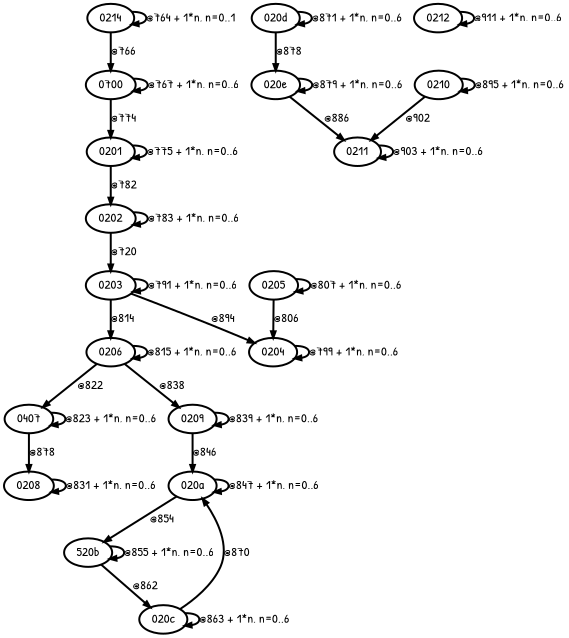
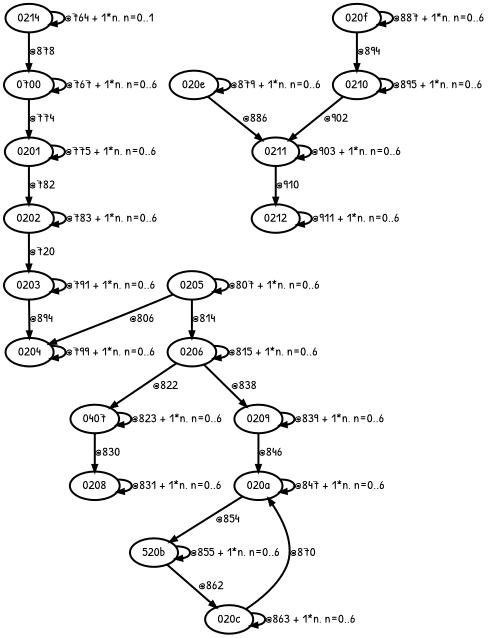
  digraph {
    fontname="Patrick Hand"
    node [fontname="Patrick Hand" fontsize=20 penwidth=3 shape=oval style=rounded]
    edge [arrowsize=1 color=black fontname="Patrick Hand" fontsize=20 penwidth=3 style=bold]
    0214
    n2 [label=0700]
    0201
    0202
    0203
    0204
    0205
    0206
    n9 [label=0407]
    0209
    0208
    "020a"
    n13 [label="520b"]
    "020c"
-   "020d"
    "020e"
    0211
+   "020f"
    0210
    0212
    0214 -> 0214 [label="@764 + 1*n, n=0..1"]
-   0214 -> n2 [label="@766"]
+   0214 -> n2 [label="@878"]
    n2 -> n2 [label="@767 + 1*n, n=0..6"]
    n2 -> 0201 [label="@774"]
    0201 -> 0201 [label="@775 + 1*n, n=0..6"]
    0201 -> 0202 [label="@782"]
    0202 -> 0202 [label="@783 + 1*n, n=0..6"]
    0202 -> 0203 [label="@720"]
    0203 -> 0203 [label="@791 + 1*n, n=0..6"]
    0203 -> 0204 [label="@894"]
    0204 -> 0204 [label="@799 + 1*n, n=0..6"]
    0205 -> 0204 [label="@806"]
    0205 -> 0205 [label="@807 + 1*n, n=0..6"]
-   0203 -> 0206 [label="@814"]
+   0205 -> 0206 [label="@814"]
    0206 -> 0206 [label="@815 + 1*n, n=0..6"]
    0206 -> n9 [label="@822"]
    0206 -> 0209 [label="@838"]
    n9 -> n9 [label="@823 + 1*n, n=0..6"]
-   n9 -> 0208 [label="@878"]
+   n9 -> 0208 [label="@830"]
    0209 -> 0209 [label="@839 + 1*n, n=0..6"]
    0209 -> "020a" [label="@846"]
    0208 -> 0208 [label="@831 + 1*n, n=0..6"]
    "020a" -> "020a" [label="@847 + 1*n, n=0..6"]
    "020a" -> n13 [label="@854"]
    n13 -> n13 [label="@855 + 1*n, n=0..6"]
    n13 -> "020c" [label="@862"]
    "020c" -> "020a" [label="@870"]
    "020c" -> "020c" [label="@863 + 1*n, n=0..6"]
-   "020d" -> "020d" [label="@871 + 1*n, n=0..6"]
-   "020d" -> "020e" [label="@878"]
    "020e" -> "020e" [label="@879 + 1*n, n=0..6"]
    "020e" -> 0211 [label="@886"]
    0211 -> 0211 [label="@903 + 1*n, n=0..6"]
+   0211 -> 0212 [label="@910"]
+   "020f" -> "020f" [label="@887 + 1*n, n=0..6"]
+   "020f" -> 0210 [label="@894"]
    0210 -> 0211 [label="@902"]
    0210 -> 0210 [label="@895 + 1*n, n=0..6"]
    0212 -> 0212 [label="@911 + 1*n, n=0..6"]
  }
